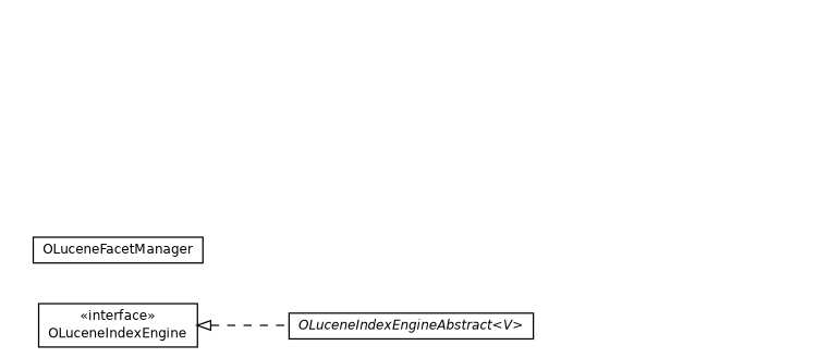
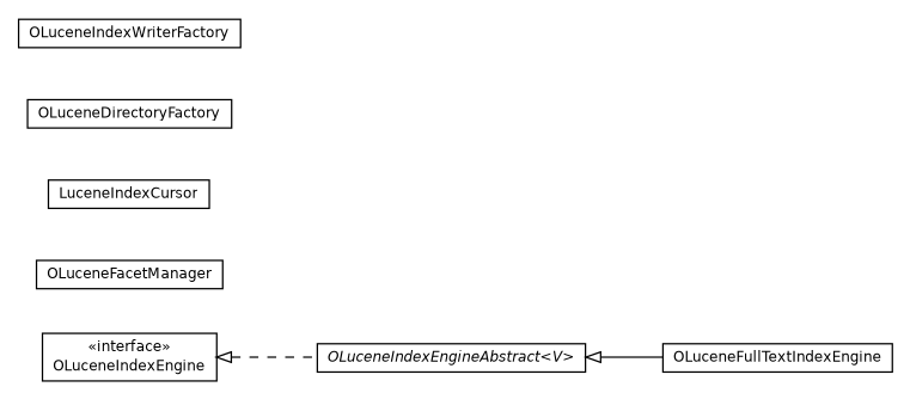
  digraph {
    nodesep=0.25
    rankdir=LR
    ranksep=0.5
    node [fontcolor=black fontname=Helvetica fontsize=10.0 shape=plaintext]
    edge [arrowtail=empty dir=back fontname=Helvetica fontsize=10 headport=p labelfontname=Helvetica labelfontsize=10 tailport=p]
    n1 [label=<<table title="com.orientechnologies.lucene.engine.OLuceneIndexEngineAbstract" border="0" cellborder="1" cellspacing="0" cellpadding="2" port="p" href="./OLuceneIndexEngineAbstract.html"> 		<tr><td><table border="0" cellspacing="0" cellpadding="1"> <tr><td align="center" balign="center"><font face="Helvetica-Oblique"> OLuceneIndexEngineAbstract&lt;V&gt; </font></td></tr> 		</table></td></tr> 		</table>>]
+   n2 [label=<<table title="com.orientechnologies.lucene.engine.OLuceneFullTextIndexEngine" border="0" cellborder="1" cellspacing="0" cellpadding="2" port="p" href="./OLuceneFullTextIndexEngine.html"> 		<tr><td><table border="0" cellspacing="0" cellpadding="1"> <tr><td align="center" balign="center"> OLuceneFullTextIndexEngine </td></tr> 		</table></td></tr> 		</table>>]
    n3 [label=<<table title="com.orientechnologies.lucene.engine.OLuceneFacetManager" border="0" cellborder="1" cellspacing="0" cellpadding="2" port="p" href="./OLuceneFacetManager.html"> 		<tr><td><table border="0" cellspacing="0" cellpadding="1"> <tr><td align="center" balign="center"> OLuceneFacetManager </td></tr> 		</table></td></tr> 		</table>>]
    n4 [label=<<table title="com.orientechnologies.lucene.engine.OLuceneIndexEngine" border="0" cellborder="1" cellspacing="0" cellpadding="2" port="p" href="./OLuceneIndexEngine.html"> 		<tr><td><table border="0" cellspacing="0" cellpadding="1"> <tr><td align="center" balign="center"> &#171;interface&#187; </td></tr> <tr><td align="center" balign="center"> OLuceneIndexEngine </td></tr> 		</table></td></tr> 		</table>>]
+   n5 [label=<<table title="com.orientechnologies.lucene.engine.OLuceneFullTextIndexEngine.LuceneIndexCursor" border="0" cellborder="1" cellspacing="0" cellpadding="2" port="p" href="./OLuceneFullTextIndexEngine.LuceneIndexCursor.html"> 		<tr><td><table border="0" cellspacing="0" cellpadding="1"> <tr><td align="center" balign="center"> LuceneIndexCursor </td></tr> 		</table></td></tr> 		</table>>]
+   n6 [label=<<table title="com.orientechnologies.lucene.engine.OLuceneDirectoryFactory" border="0" cellborder="1" cellspacing="0" cellpadding="2" port="p" href="./OLuceneDirectoryFactory.html"> 		<tr><td><table border="0" cellspacing="0" cellpadding="1"> <tr><td align="center" balign="center"> OLuceneDirectoryFactory </td></tr> 		</table></td></tr> 		</table>>]
+   n7 [label=<<table title="com.orientechnologies.lucene.engine.OLuceneIndexWriterFactory" border="0" cellborder="1" cellspacing="0" cellpadding="2" port="p" href="./OLuceneIndexWriterFactory.html"> 		<tr><td><table border="0" cellspacing="0" cellpadding="1"> <tr><td align="center" balign="center"> OLuceneIndexWriterFactory </td></tr> 		</table></td></tr> 		</table>>]
+   n1 -> n2
    n4 -> n1 [style=dashed]
  }
